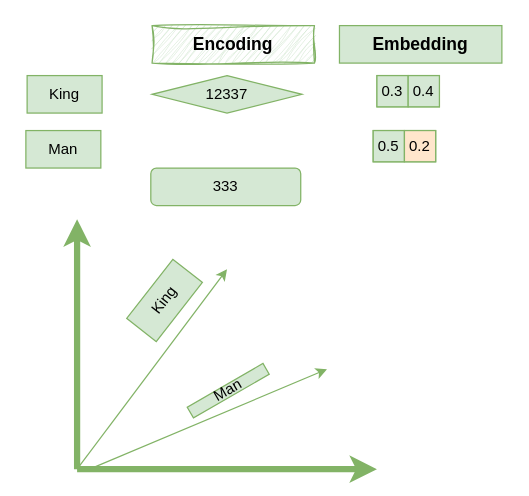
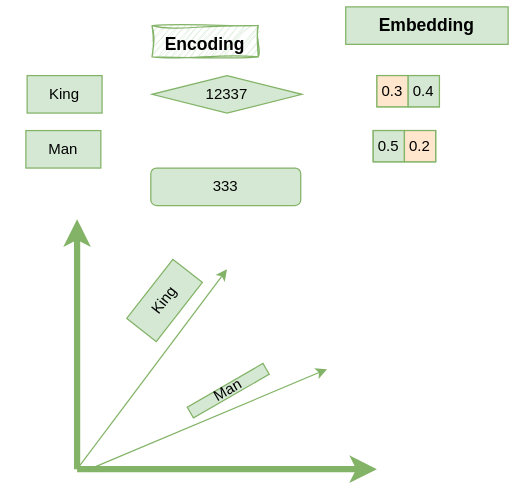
  <mxCell id="0" />
  <mxCell id="1" parent="0" />
  <mxCell id="2" value="" style="endArrow=classic;html=1;rounded=0;strokeWidth=5;fillColor=#d5e8d4;strokeColor=#82b366;" edge="1" parent="1"><mxGeometry width="50" height="50" relative="1" as="geometry"><mxPoint x="61" y="375" as="sourcePoint" /><mxPoint x="61" y="175" as="targetPoint" /></mxGeometry></mxCell>
  <mxCell id="3" value="" style="endArrow=classic;html=1;rounded=0;strokeWidth=5;fillColor=#d5e8d4;strokeColor=#82b366;" edge="1" parent="1"><mxGeometry width="50" height="50" relative="1" as="geometry"><mxPoint x="61" y="375" as="sourcePoint" /><mxPoint x="301" y="375" as="targetPoint" /></mxGeometry></mxCell>
  <mxCell id="4" value="King" style="text;html=1;align=center;verticalAlign=middle;whiteSpace=wrap;rounded=0;fillColor=#d5e8d4;strokeColor=#82b366;" vertex="1" parent="1"><mxGeometry x="21" y="60" width="60" height="30" as="geometry" /></mxCell>
  <mxCell id="5" value="12337" style="rhombus;whiteSpace=wrap;html=1;fillColor=#d5e8d4;strokeColor=#82b366;" vertex="1" parent="1"><mxGeometry x="121" y="60" width="120" height="30" as="geometry" /></mxCell>
- <mxCell id="6" value="&lt;h1 style=&quot;margin-top: 0px; font-size: 14px;&quot;&gt;Encoding&lt;/h1&gt;" style="text;html=1;whiteSpace=wrap;overflow=hidden;rounded=0;sketch=1;curveFitting=1;jiggle=2;fontSize=14;align=center;fillColor=#d5e8d4;strokeColor=#82b366;" vertex="1" parent="1"><mxGeometry x="121" y="20" width="130" height="30" as="geometry" /></mxCell>
+ <mxCell id="6" value="&lt;h1 style=&quot;margin-top: 0px; font-size: 14px;&quot;&gt;Encoding&lt;/h1&gt;" style="text;html=1;whiteSpace=wrap;overflow=hidden;rounded=0;sketch=1;curveFitting=1;jiggle=2;fontSize=14;align=center;fillColor=#d5e8d4;strokeColor=#82b366;" vertex="1" parent="1"><mxGeometry x="121" y="20" width="85" height="25" as="geometry" /></mxCell>
  <mxCell id="7" value="" style="endArrow=classic;html=1;rounded=0;fillColor=#d5e8d4;strokeColor=#82b366;" edge="1" parent="1"><mxGeometry width="50" height="50" relative="1" as="geometry"><mxPoint x="61" y="375" as="sourcePoint" /><mxPoint x="181" y="215" as="targetPoint" /></mxGeometry></mxCell>
  <mxCell id="8" value="King" style="text;html=1;align=center;verticalAlign=middle;whiteSpace=wrap;rounded=0;rotation=-52;fillColor=#d5e8d4;strokeColor=#82b366;" vertex="1" parent="1"><mxGeometry x="101" y="225" width="60" height="30" as="geometry" /></mxCell>
  <mxCell id="9" value="" style="group;fillColor=#d5e8d4;strokeColor=#82b366;" vertex="1" connectable="0" parent="1"><mxGeometry x="301" y="60" width="50" height="25" as="geometry" /></mxCell>
- <mxCell id="10" value="0.3" style="whiteSpace=wrap;html=1;aspect=fixed;fillColor=#d5e8d4;strokeColor=#82b366;" vertex="1" parent="9"><mxGeometry width="25" height="25" as="geometry" /></mxCell>
+ <mxCell id="10" value="0.3" style="whiteSpace=wrap;html=1;aspect=fixed;fillColor=#ffe6cc;strokeColor=#82b366;" vertex="1" parent="9"><mxGeometry width="25" height="25" as="geometry" /></mxCell>
  <mxCell id="11" value="0.4" style="whiteSpace=wrap;html=1;aspect=fixed;fillColor=#d5e8d4;strokeColor=#82b366;" vertex="1" parent="9"><mxGeometry x="25" width="25" height="25" as="geometry" /></mxCell>
- <mxCell id="12" value="&lt;h1 style=&quot;margin-top: 0px; font-size: 14px;&quot;&gt;Embedding&lt;/h1&gt;" style="text;html=1;whiteSpace=wrap;overflow=hidden;rounded=0;fontSize=14;align=center;fillColor=#d5e8d4;strokeColor=#82b366;" vertex="1" parent="1"><mxGeometry x="271" y="20" width="130" height="30" as="geometry" /></mxCell>
+ <mxCell id="12" value="&lt;h1 style=&quot;margin-top: 0px; font-size: 14px;&quot;&gt;Embedding&lt;/h1&gt;" style="text;html=1;whiteSpace=wrap;overflow=hidden;rounded=0;fontSize=14;align=center;fillColor=#d5e8d4;strokeColor=#82b366;" vertex="1" parent="1"><mxGeometry x="276" y="5" width="130" height="30" as="geometry" /></mxCell>
  <mxCell id="13" value="Man" style="text;html=1;align=center;verticalAlign=middle;whiteSpace=wrap;rounded=0;fillColor=#d5e8d4;strokeColor=#82b366;" vertex="1" parent="1"><mxGeometry x="20" y="104" width="60" height="30" as="geometry" /></mxCell>
  <mxCell id="14" value="333" style="rounded=1;whiteSpace=wrap;html=1;fillColor=#d5e8d4;strokeColor=#82b366;" vertex="1" parent="1"><mxGeometry x="120" y="134" width="120" height="30" as="geometry" /></mxCell>
  <mxCell id="15" value="" style="group;fillColor=#d5e8d4;strokeColor=#82b366;" vertex="1" connectable="0" parent="1"><mxGeometry x="298" y="104" width="50" height="25" as="geometry" /></mxCell>
  <mxCell id="16" value="0.5" style="whiteSpace=wrap;html=1;aspect=fixed;fillColor=#d5e8d4;strokeColor=#82b366;" vertex="1" parent="15"><mxGeometry width="25" height="25" as="geometry" /></mxCell>
  <mxCell id="17" value="0.2" style="whiteSpace=wrap;html=1;aspect=fixed;fillColor=#ffe6cc;strokeColor=#82b366;" vertex="1" parent="15"><mxGeometry x="25" width="25" height="25" as="geometry" /></mxCell>
  <mxCell id="18" value="" style="endArrow=classic;html=1;rounded=0;fillColor=#d5e8d4;strokeColor=#82b366;" edge="1" parent="1"><mxGeometry width="50" height="50" relative="1" as="geometry"><mxPoint x="71" y="375" as="sourcePoint" /><mxPoint x="261" y="295" as="targetPoint" /></mxGeometry></mxCell>
  <mxCell id="19" value="Man" style="text;html=1;align=center;verticalAlign=middle;whiteSpace=wrap;rounded=0;rotation=-30;fillColor=#d5e8d4;strokeColor=#82b366;" vertex="1" parent="1"><mxGeometry x="146.96" y="307.22" width="70" height="10" as="geometry" /></mxCell>
